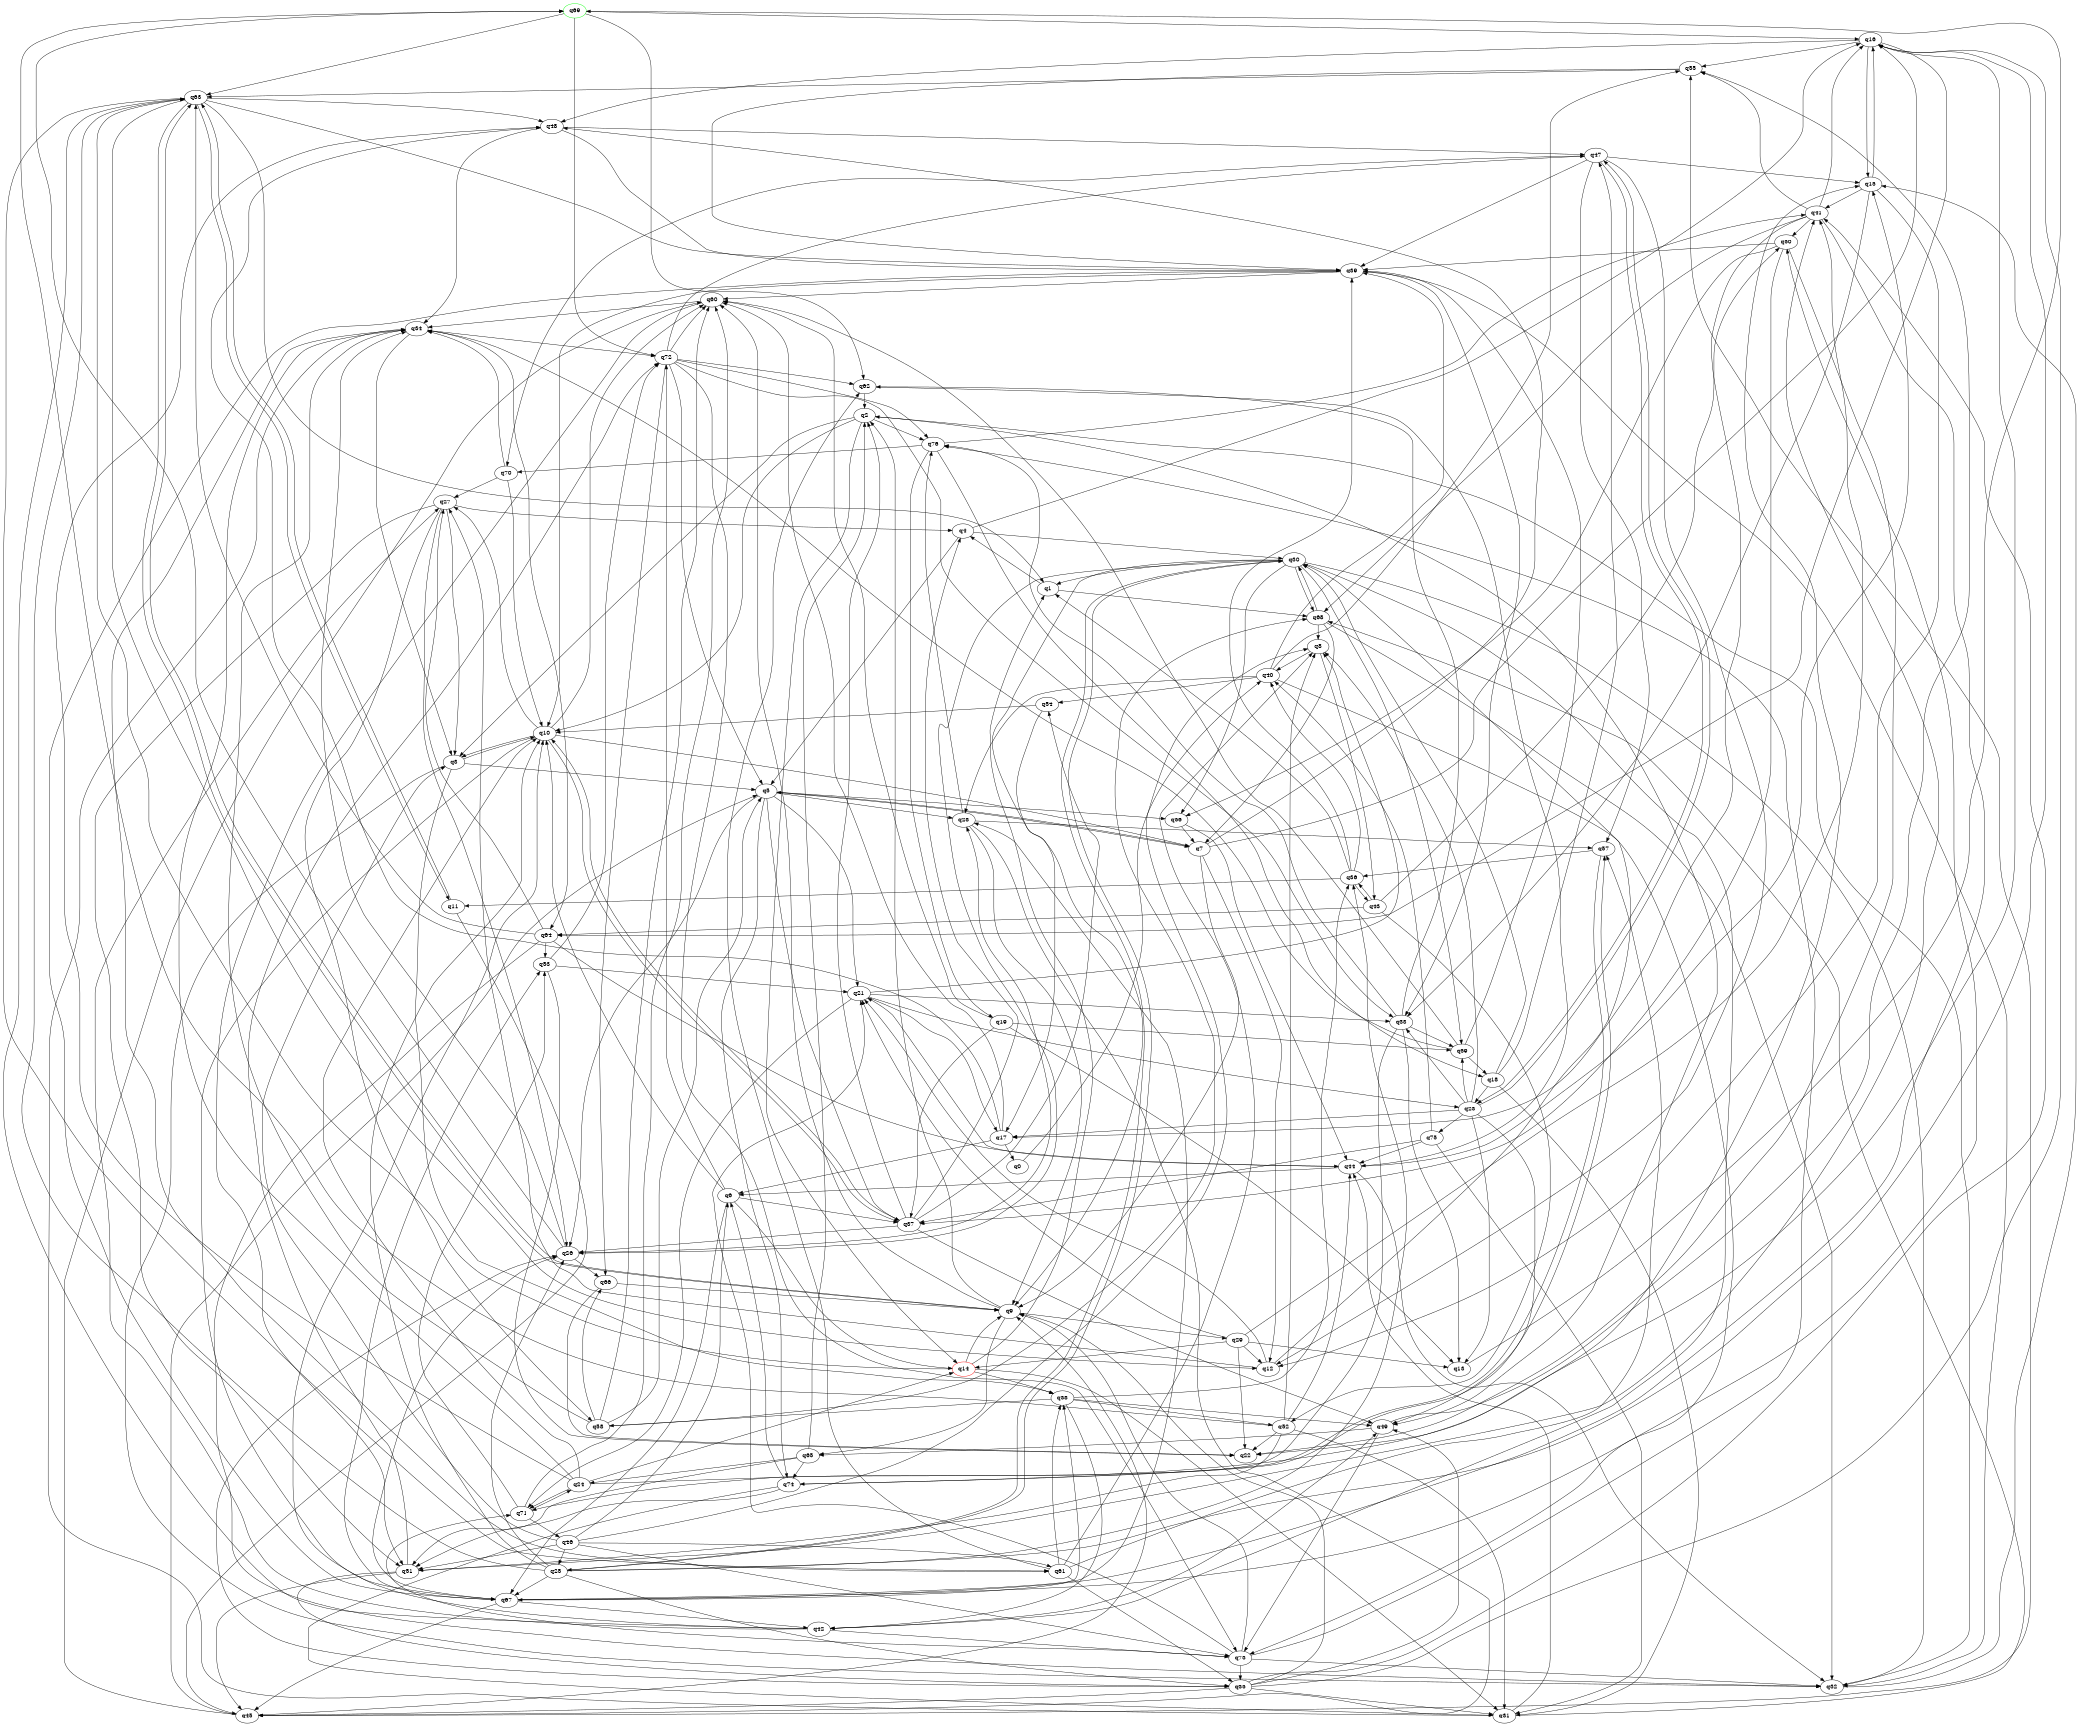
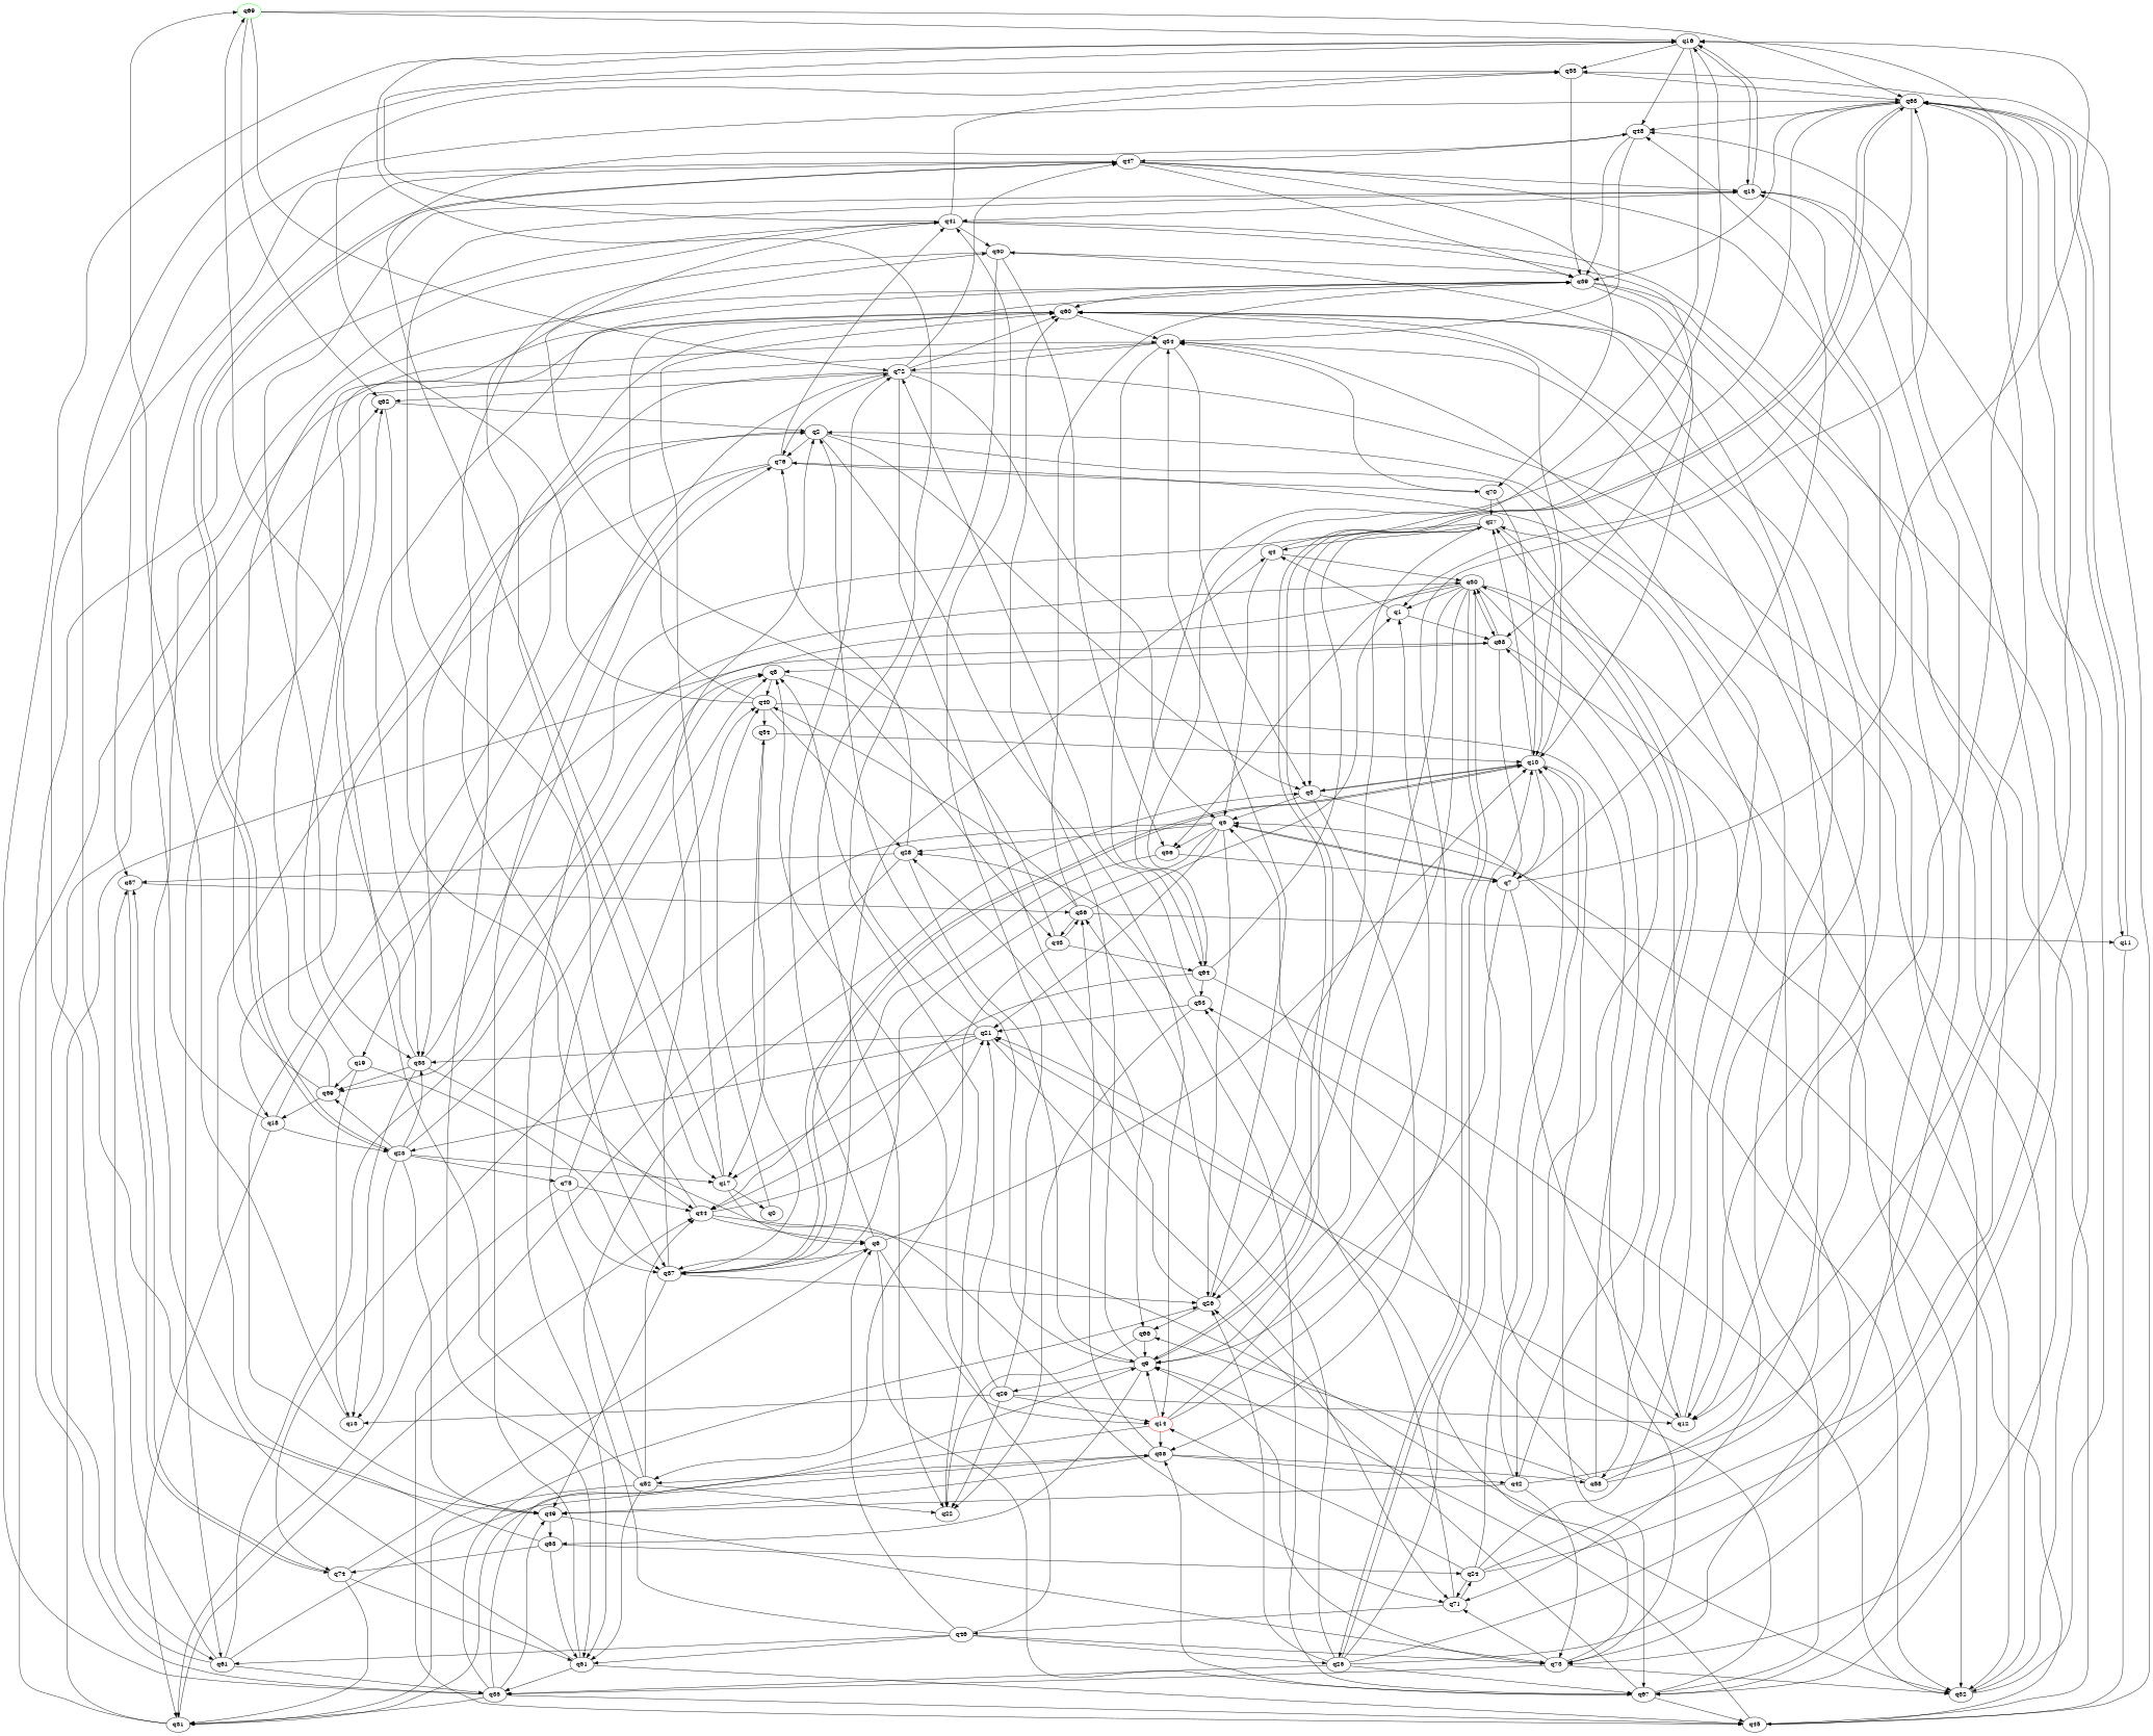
  digraph {
    q69 [color=green initial=1]
    q16
    q72
    q63
    q62
    q55
    q15
    q48
    q22
    q64
    q73
    q5
    q76
    q60
    q33
    q66
    q47
    q1
    q9
    q39
    q12
    q11
    q61
    q2
    q44
    q14 [color=red final=1]
    q38
    q31
    q4
    q68
    q49
    q36
    q58
    q42
    q52
    q65
    q29
    q34
    q0
    q40
    q28
    q54
    q45
    q57
    q32
    q10
    q67
    q17
    q21
    q71
    q35
    q30
    q7
    q8
    q37
    q26
    q56
    q74
    q59
    q25
    q43
    q3
    q27
    q41
    q18
    q19
    q70
    q50
    q53
    q51
    q24
    q23
    q13
    q6
    q75
    q46
    q69 -> q16
    q69 -> q72
    q69 -> q63
    q69 -> q62
    q16 -> q55
    q16 -> q15
    q16 -> q48
    q16 -> q22
    q16 -> q64
    q72 -> q62
    q72 -> q73
    q72 -> q5
    q72 -> q76
    q72 -> q60
    q72 -> q33
    q72 -> q66
    q72 -> q47
    q63 -> q48
    q63 -> q1
    q63 -> q9
    q63 -> q39
    q63 -> q12
    q63 -> q11
    q63 -> q61
    q62 -> q2
    q62 -> q44
    q55 -> q63
    q55 -> q39
    q15 -> q16
    q15 -> q33
    q15 -> q12
    q15 -> q41
    q48 -> q47
    q48 -> q39
    q48 -> q34
    q64 -> q63
    q64 -> q44
    q64 -> q32
    q64 -> q27
    q64 -> q53
    q73 -> q76
    q73 -> q9
    q73 -> q32
    q73 -> q21
    q73 -> q71
    q73 -> q35
    q5 -> q28
    q5 -> q21
    q5 -> q7
    q5 -> q37
    q5 -> q26
    q5 -> q56
    q5 -> q74
    q76 -> q41
    q76 -> q18
    q76 -> q19
    q76 -> q70
    q60 -> q34
-   q71 -> q60
+   q60 -> q71
    q60 -> q51
    q33 -> q62
    q33 -> q76
    q33 -> q71
    q33 -> q59
    q33 -> q13
    q66 -> q22
    q66 -> q9
    q47 -> q15
    q47 -> q39
    q47 -> q12
    q47 -> q57
    q47 -> q70
    q47 -> q23
    q1 -> q4
    q1 -> q68
    q9 -> q63
    q9 -> q60
    q9 -> q2
    q9 -> q65
    q9 -> q29
    q39 -> q60
    q39 -> q33
    q39 -> q32
    q39 -> q10
    q39 -> q67
    q12 -> q21
    q12 -> q30
    q12 -> q27
    q11 -> q63
    q11 -> q45
    q61 -> q62
    q61 -> q38
    q61 -> q57
    q61 -> q35
    q61 -> q8
    q2 -> q76
    q2 -> q14
    q2 -> q49
    q2 -> q10
    q2 -> q3
    q44 -> q15
    q44 -> q32
    q44 -> q21
    q44 -> q6
    q14 -> q63
    q14 -> q1
    q14 -> q9
    q14 -> q38
    q14 -> q31
    q38 -> q49
    q38 -> q36
    q38 -> q58
    q38 -> q42
    q38 -> q52
    q31 -> q44
    q31 -> q68
    q31 -> q34
    q4 -> q16
    q4 -> q5
    q4 -> q30
    q68 -> q32
    q68 -> q30
    q68 -> q7
    q68 -> q8
    q49 -> q55
    q49 -> q73
    q49 -> q65
    q36 -> q1
    q36 -> q39
    q36 -> q11
    q36 -> q40
    q36 -> q43
    q58 -> q5
    q58 -> q60
    q58 -> q66
    q58 -> q68
    q58 -> q34
    q42 -> q63
    q42 -> q73
    q42 -> q49
    q42 -> q10
    q42 -> q27
    q52 -> q69
    q52 -> q22
    q52 -> q44
    q52 -> q31
    q52 -> q8
    q52 -> q51
    q65 -> q2
    q65 -> q74
    q65 -> q51
    q65 -> q24
    q29 -> q22
    q29 -> q12
    q29 -> q14
    q29 -> q21
    q29 -> q41
    q29 -> q13
    q34 -> q72
    q34 -> q64
    q34 -> q61
    q34 -> q3
    q0 -> q40
    q40 -> q55
    q40 -> q73
    q40 -> q39
    q40 -> q28
    q40 -> q54
    q28 -> q76
    q28 -> q9
    q28 -> q45
    q28 -> q57
    q54 -> q10
    q54 -> q17
    q45 -> q55
    q45 -> q5
    q45 -> q60
    q45 -> q9
    q57 -> q36
    q57 -> q74
    q32 -> q15
    q32 -> q2
    q10 -> q60
    q10 -> q67
    q10 -> q7
    q10 -> q37
    q10 -> q3
    q10 -> q27
    q67 -> q38
-   q67 -> q42
    q67 -> q28
    q67 -> q45
    q67 -> q26
    q67 -> q50
    q67 -> q53
    q17 -> q48
    q17 -> q60
    q17 -> q0
    q17 -> q6
    q21 -> q33
    q21 -> q17
    q21 -> q71
    q21 -> q8
    q21 -> q23
    q71 -> q53
    q71 -> q24
    q71 -> q46
    q35 -> q16
    q35 -> q9
    q35 -> q31
    q35 -> q49
    q35 -> q45
    q35 -> q26
    q35 -> q41
    q30 -> q1
    q30 -> q9
    q30 -> q68
    q30 -> q42
    q30 -> q32
    q30 -> q26
    q30 -> q56
    q30 -> q59
    q30 -> q25
    q7 -> q16
    q7 -> q48
    q7 -> q5
    q7 -> q9
    q7 -> q12
    q8 -> q40
    q8 -> q43
    q37 -> q2
    q37 -> q4
    q37 -> q49
    q37 -> q54
    q37 -> q10
    q37 -> q26
-   q26 -> q69
    q26 -> q66
    q26 -> q34
    q26 -> q28
    q56 -> q44
    q56 -> q7
    q74 -> q31
    q74 -> q57
    q74 -> q51
    q74 -> q6
    q59 -> q60
    q59 -> q39
-   q59 -> q34
    q59 -> q18
    q25 -> q16
    q25 -> q63
    q25 -> q36
    q25 -> q10
    q25 -> q67
    q25 -> q35
    q25 -> q30
    q25 -> q26
    q43 -> q64
    q43 -> q36
    q43 -> q52
    q43 -> q50
    q3 -> q5
    q3 -> q38
    q3 -> q32
    q3 -> q10
    q27 -> q4
    q27 -> q58
    q27 -> q26
    q27 -> q3
    q27 -> q51
    q41 -> q16
    q41 -> q55
    q41 -> q68
    q41 -> q67
    q41 -> q17
    q41 -> q50
    q18 -> q47
    q18 -> q31
    q18 -> q30
    q18 -> q23
    q19 -> q60
    q19 -> q37
    q19 -> q59
    q19 -> q13
    q70 -> q34
    q70 -> q10
    q70 -> q27
    q50 -> q22
    q50 -> q39
    q50 -> q37
    q50 -> q56
    q53 -> q72
    q53 -> q22
    q53 -> q21
    q51 -> q72
    q51 -> q45
    q51 -> q35
    q51 -> q41
    q24 -> q15
    q24 -> q48
    q24 -> q14
    q24 -> q34
    q24 -> q10
    q24 -> q71
    q23 -> q33
    q23 -> q47
    q23 -> q49
    q23 -> q17
    q23 -> q8
    q23 -> q59
    q23 -> q13
    q23 -> q75
    q13 -> q69
    q6 -> q72
    q6 -> q14
    q6 -> q10
    q6 -> q67
    q6 -> q37
    q75 -> q44
    q75 -> q31
    q75 -> q40
    q75 -> q37
    q46 -> q73
    q46 -> q61
    q46 -> q8
    q46 -> q25
    q46 -> q3
    q46 -> q51
    q46 -> q6
  }
